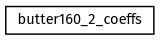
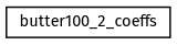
  digraph {
    rankdir=LR
    fontname="Fira Sans"
-   n1 [color=black fillcolor=white fontname="Fira Sans" fontsize=10 height=0.2 label=butter160_2_coeffs shape=record style=filled width=0.4]
+   n1 [color=black fillcolor=white fontname="Fira Sans" fontsize=10 height=0.2 label=butter100_2_coeffs shape=record style=filled width=0.4]
  }
